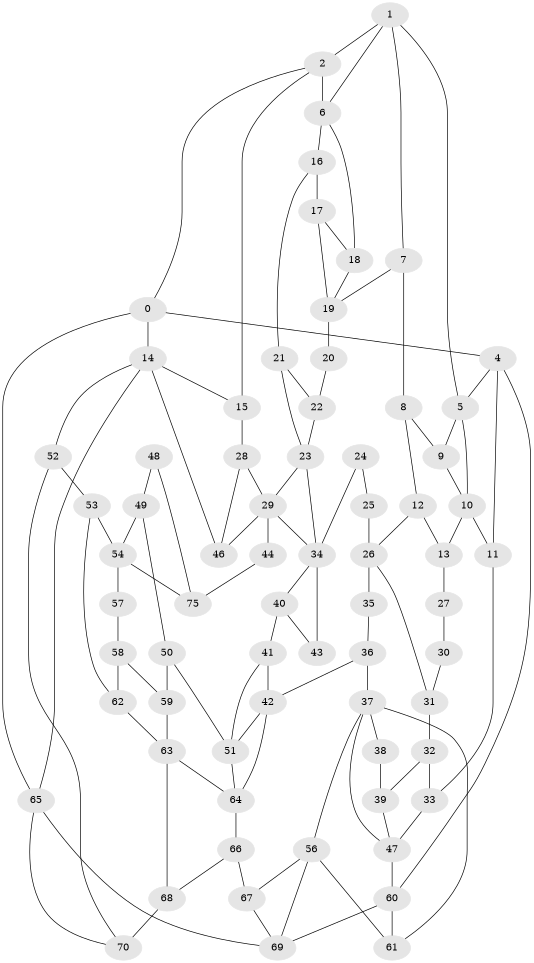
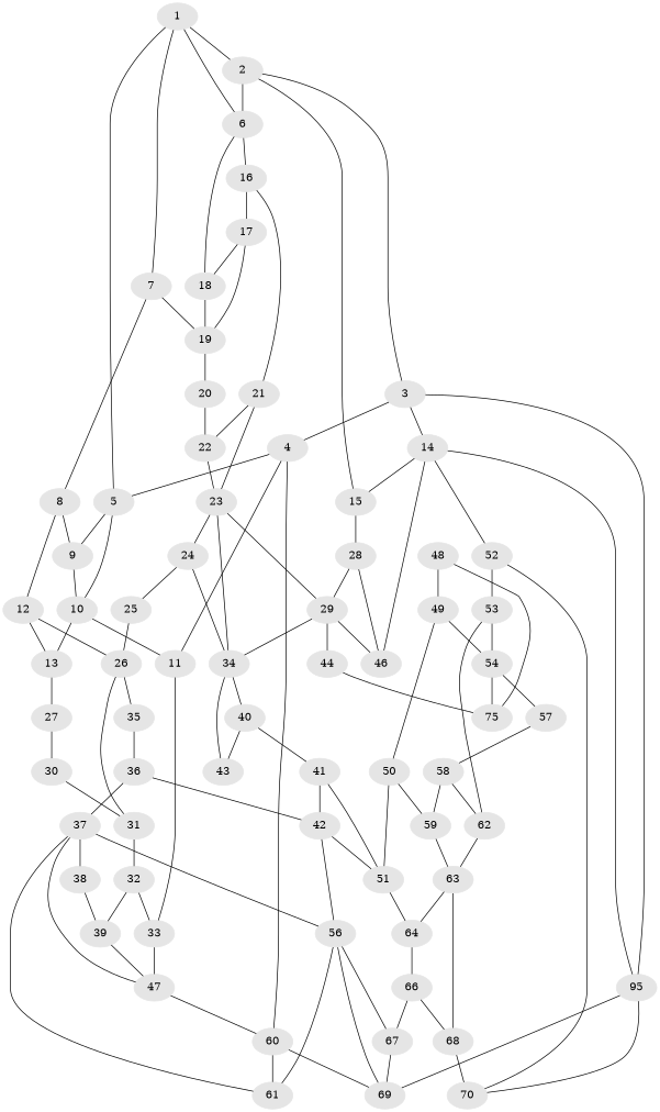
  graph {
    node [color=gray90 style=filled]
    edge [weight=1.0]
    1
    2
    5
    6
    7
-   3 [label=0]
+   3
    15
    9
    10
    16
    18
    8
    19
    4
    14
-   65
+   65 [label=95]
    28
    11
    60
    46
    52
    70
    69
    33
    61
    13
    17
    21
    12
    20
    26
    27
    47
    35
    31
    30
    53
    29
    22
    23
    24
    34
    25
    44
    40
    43
    36
    n48 [label=75]
    32
    39
    41
    37
    42
    38
    56
    51
    67
    64
    48
    49
    50
    54
    59
    57
    63
    66
    62
    58
    68
    1 -- 2
    1 -- 5
    1 -- 6
    1 -- 7
    2 -- 6 [weight=2.0]
    2 -- 3
    2 -- 15
    5 -- 9
    5 -- 10
    6 -- 16
    6 -- 18
    7 -- 8
    7 -- 19
    3 -- 4
    3 -- 14
    3 -- 65
    15 -- 28
    9 -- 10
    10 -- 11 [weight=2.0]
    10 -- 13 [weight=2.0]
    16 -- 17
    16 -- 21
    18 -- 19
    8 -- 9
    8 -- 12
    19 -- 20 [weight=2.0]
    4 -- 5
    4 -- 11
    4 -- 60
    14 -- 15
    14 -- 65
    14 -- 46
    14 -- 52 [weight=2.0]
    65 -- 70
    65 -- 69
    28 -- 46
    28 -- 29
    11 -- 33 [weight=2.0]
    60 -- 69
    60 -- 61
    52 -- 70
    52 -- 53 [weight=2.0]
    33 -- 47 [weight=2.0]
    13 -- 27 [weight=2.0]
    17 -- 18
    17 -- 19 [weight=2.0]
    21 -- 22
    21 -- 23
    12 -- 13
    12 -- 26
    20 -- 22
    26 -- 35 [weight=2.0]
    26 -- 31
    27 -- 30
    47 -- 60
    35 -- 36
    31 -- 32 [weight=2.0]
    30 -- 31
    53 -- 54 [weight=2.0]
    53 -- 62
    29 -- 46
    29 -- 34
    29 -- 44
    22 -- 23
    23 -- 29
+   23 -- 24
    23 -- 34 [weight=2.0]
    24 -- 34
    24 -- 25
    34 -- 40
    34 -- 43
    25 -- 26 [weight=2.0]
    44 -- n48
    40 -- 43
    40 -- 41
    36 -- 37
    36 -- 42
    32 -- 33 [weight=2.0]
    32 -- 39 [weight=2.0]
    39 -- 47
    41 -- 42
    41 -- 51
    37 -- 61
    37 -- 47
    37 -- 38
    37 -- 56
-   42 -- 64 [weight=2.0]
+   42 -- 56 [weight=2.0]
    42 -- 51
    38 -- 39 [weight=2.0]
    56 -- 69
    56 -- 61
    56 -- 67
    51 -- 64
    67 -- 69
    64 -- 66
    48 -- n48
    48 -- 49
    49 -- 50
    49 -- 54
    50 -- 51
    50 -- 59
    54 -- n48
    54 -- 57 [weight=2.0]
    59 -- 63
    57 -- 58
    63 -- 64
    63 -- 68 [weight=2.0]
    66 -- 67 [weight=2.0]
    66 -- 68 [weight=2.0]
    62 -- 63
    58 -- 59
    58 -- 62
    68 -- 70 [weight=2.0]
  }
